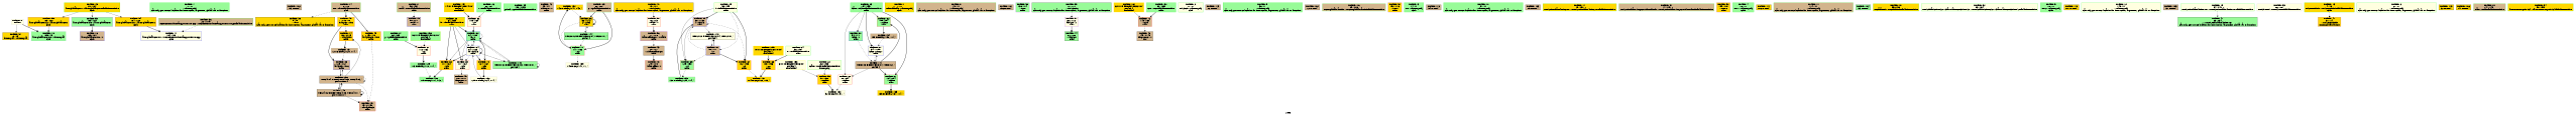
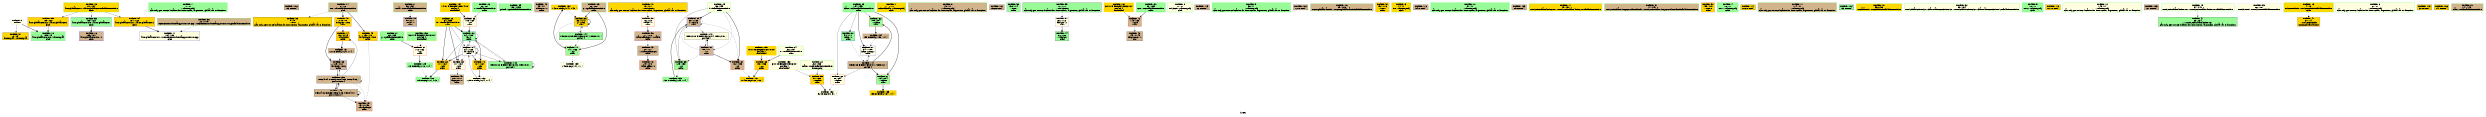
  digraph {
    label=SVFG
    node [color=green fillcolor=tan shape=record style=filled]
    edge [arrowhead=box style=bold]
    n1 [color=grey fillcolor=lightyellow label="{NodeID: 0\nNullPtr}"]
    n2 [color=black fillcolor=gold label="{NodeID: 37\n2\<--3\ndummyVal\<--dummyVal\n}"]
    n3 [color=blue fillcolor=palegreen label="{NodeID: 78\n185\<--3\nllvm.global_ctors_2\<--dummyVal\nGlob }" style="dotted,filled"]
    n4 [fillcolor=palegreen label="{NodeID: 7\n71\<--1\n\<--dummyObj\nCan only get source location for instruction, argument, global var or function.}"]
    n5 [color=black label="{NodeID: 180\n153 = PHI()\n}"]
    n6 [label="{NodeID: 14\n8\<--10\nbus\<--bus_field_insensitive\nGlob }"]
    n7 [color=black fillcolor=gold label="{NodeID: 38\n9\<--8\n\<--bus\nCan only get source location for instruction, argument, global var or function.}"]
    n8 [color=purple fillcolor=gold label="{NodeID: 48\n119\<--8\narrayidx\<--bus\nmain\n}"]
    n9 [color=purple fillcolor=gold label="{NodeID: 49\n150\<--8\narrayidx23\<--bus\nmain\n}"]
    n10 [color=red fillcolor=gold label="{NodeID: 74\n120\<--119\n\<--arrayidx\nmain\n}"]
    n11 [color=blue label="{NodeID: 83\n119\<--121\narrayidx\<--inc\nmain\n}"]
    n12 [color=red label="{NodeID: 75\n151\<--150\n\<--arrayidx23\nmain\n}"]
    n13 [color=grey label="{NodeID: 131\n121 = Binary(120, 114, )\n}"]
    n14 [color=black label="{NodeID: 150\nMR_24V_4 = PHI(MR_24V_5, MR_24V_3, )\npts\{100000 \}\n}"]
    n15 [label="{NodeID: 21\n50\<--51\nretval\<--retval_field_insensitive\nmain\n}"]
    n16 [color=blue label="{NodeID: 79\n50\<--71\nretval\<--\nmain\n}"]
    n17 [fillcolor=gold label="{NodeID: 28\n64\<--65\ni9\<--i9_field_insensitive\nmain\n}"]
    n18 [color=red fillcolor=gold label="{NodeID: 68\n111\<--64\n\<--i9\nmain\n}"]
    n19 [color=red fillcolor=lightyellow label="{NodeID: 69\n117\<--64\n\<--i9\nmain\n}"]
    n20 [color=blue fillcolor=palegreen label="{NodeID: 82\n64\<--108\ni9\<--\nmain\n}"]
    n21 [color=blue fillcolor=lightyellow label="{NodeID: 84\n64\<--125\ni9\<--inc13\nmain\n}"]
    n22 [color=grey fillcolor=palegreen label="{NodeID: 136\n115 = cmp(111, 113, )\n}"]
    n23 [color=black label="{NodeID: 45\n118\<--117\nidxprom\<--\nmain\n}"]
    n24 [color=red fillcolor=gold label="{NodeID: 70\n124\<--64\n\<--i9\nmain\n}"]
    n25 [color=grey fillcolor=lightyellow label="{NodeID: 130\n125 = Binary(124, 114, )\n}"]
    n26 [color=black fillcolor=palegreen label="{NodeID: 143\nMR_18V_2 = PHI(MR_18V_3, MR_18V_1, )\npts\{65 \}\n}"]
    n27 [fillcolor=palegreen label="{NodeID: 35\n138\<--139\nprintf\<--printf_field_insensitive\n}"]
    n28 [color=black label="{NodeID: 42\n49\<--71\nmain_ret\<--\nmain\n}"]
    n29 [color=grey fillcolor=gold label="{NodeID: 132\n142 = Binary(141, 143, )\n}"]
    n30 [color=blue fillcolor=gold label="{NodeID: 86\n66\<--142\np\<--dec\nmain\n}"]
    n31 [color=red fillcolor=palegreen label="{NodeID: 71\n141\<--66\n\<--p\nmain\n}"]
    n32 [color=black fillcolor=palegreen label="{NodeID: 144\nMR_20V_2 = PHI(MR_20V_4, MR_20V_1, )\npts\{67 \}\n}"]
    n33 [color=grey fillcolor=lightyellow label="{NodeID: 139\n145 = cmp(141, 71, )\n}"]
    n34 [color=purple label="{NodeID: 56\n77\<--76\nvbase.offset.ptr\<--vtable\nmain\n}"]
    n35 [color=black label="{NodeID: 43\n78\<--77\n\<--vbase.offset.ptr\nmain\n}"]
    n36 [color=red label="{NodeID: 73\n79\<--78\nvbase.offset\<--\nmain\n}"]
    n37 [color=red fillcolor=gold label="{NodeID: 63\n103\<--56\n\<--n\nmain\n}"]
    n38 [color=grey fillcolor=gold label="{NodeID: 137\n104 = cmp(102, 103, )\n}"]
    n39 [color=yellow fillcolor=lightyellow label="{NodeID: 153\n6V_1 = ENCHI(MR_6V_0)\npts\{53 \}\nFun[main]}" style="double,filled"]
    n40 [color=red fillcolor=gold label="{NodeID: 59\n91\<--52\n\<--ncase\nmain\n}"]
    n41 [color=grey fillcolor=lightyellow label="{NodeID: 138\n92 = cmp(90, 91, )\n}"]
    n42 [color=blue fillcolor=lightyellow label="{NodeID: 77\n184\<--22\nllvm.global_ctors_1\<--_GLOBAL__sub_I_tangyouze_1_0.cpp\nGlob }"]
    n43 [fillcolor=gold label="{NodeID: 1\n7\<--1\n__dso_handle\<--dummyObj\nGlob }"]
    n44 [label="{NodeID: 8\n73\<--1\n\<--dummyObj\nCan only get source location for instruction, argument, global var or function.}"]
    n45 [color=black label="{NodeID: 181\n156 = PHI()\n}"]
    n46 [fillcolor=gold label="{NodeID: 15\n20\<--24\nllvm.global_ctors\<--llvm.global_ctors_field_insensitive\nGlob }"]
    n47 [color=purple fillcolor=palegreen label="{NodeID: 53\n183\<--20\nllvm.global_ctors_0\<--llvm.global_ctors\nGlob }"]
    n48 [color=purple fillcolor=gold label="{NodeID: 54\n184\<--20\nllvm.global_ctors_1\<--llvm.global_ctors\nGlob }"]
    n49 [color=purple fillcolor=gold label="{NodeID: 55\n185\<--20\nllvm.global_ctors_2\<--llvm.global_ctors\nGlob }"]
    n50 [color=blue label="{NodeID: 76\n183\<--21\nllvm.global_ctors_0\<--\nGlob }"]
    n51 [fillcolor=lightyellow label="{NodeID: 22\n52\<--53\nncase\<--ncase_field_insensitive\ndummyObj\n}"]
    n52 [label="{NodeID: 29\n66\<--67\np\<--p_field_insensitive\nmain\n}"]
    n53 [label="{NodeID: 36\n22\<--179\n_GLOBAL__sub_I_tangyouze_1_0.cpp\<--_GLOBAL__sub_I_tangyouze_1_0.cpp_field_insensitive\n}"]
    n54 [color=grey fillcolor=palegreen label="{NodeID: 133\n130 = Binary(129, 114, )\n}"]
    n55 [color=blue label="{NodeID: 85\n58\<--130\ni\<--inc15\nmain\n}"]
-   n56 [color=red fillcolor=gold label="{NodeID: 64\n102\<--58\n\<--i\nmain\n}"]
+   n56 [color=red label="{NodeID: 64\n102\<--58\n\<--i\nmain\n}"]
    n57 [color=red fillcolor=palegreen label="{NodeID: 65\n129\<--58\n\<--i\nmain\n}"]
    n58 [color=black fillcolor=lightyellow label="{NodeID: 142\nMR_12V_2 = PHI(MR_12V_4, MR_12V_1, )\npts\{59 \}\n}"]
    n59 [color=blue label="{NodeID: 81\n58\<--71\ni\<--\nmain\n}"]
    n60 [color=purple fillcolor=palegreen label="{NodeID: 50\n136\<--14\n\<--.str\nmain\n}"]
    n61 [color=purple fillcolor=lightyellow label="{NodeID: 57\n80\<--12\nadd.ptr\<--\nmain\n}"]
    n62 [color=black fillcolor=palegreen label="{NodeID: 44\n81\<--80\n\<--add.ptr\nmain\n}"]
    n63 [color=yellow fillcolor=gold label="{NodeID: 161\n22V_1 = ENCHI(MR_22V_0)\npts\{69 \}\nFun[main]}" style="double,filled"]
    n64 [color=red label="{NodeID: 72\n148\<--68\n\<--x20\nmain\n}"]
    n65 [color=black label="{NodeID: 46\n149\<--148\nidxprom22\<--\ndso\n}"]
    n66 [fillcolor=lightyellow label="{NodeID: 2\n11\<--1\n_ZSt3cin\<--dummyObj\nGlob }"]
    n67 [color=black label="{NodeID: 175\n82 = PHI()\n}"]
    n68 [fillcolor=palegreen label="{NodeID: 9\n96\<--1\n\<--dummyObj\nCan only get source location for instruction, argument, global var or function.}"]
    n69 [color=black label="{NodeID: 182\n72 = PHI()\n}"]
    n70 [label="{NodeID: 16\n25\<--26\n__cxx_global_var_init\<--__cxx_global_var_init_field_insensitive\n}"]
    n71 [fillcolor=palegreen label="{NodeID: 23\n54\<--55\nicase\<--icase_field_insensitive\nmain\n}"]
    n72 [color=red fillcolor=lightyellow label="{NodeID: 60\n90\<--54\n\<--icase\nmain\n}"]
    n73 [color=red fillcolor=palegreen label="{NodeID: 61\n134\<--54\n\<--icase\nmain\n}"]
    n74 [color=red fillcolor=palegreen label="{NodeID: 62\n158\<--54\n\<--icase\nmain\n}"]
    n75 [color=blue fillcolor=palegreen label="{NodeID: 80\n54\<--71\nicase\<--\nmain\n}"]
    n76 [color=blue fillcolor=lightyellow label="{NodeID: 87\n54\<--159\nicase\<--inc27\nmain\n}"]
    n77 [color=grey fillcolor=gold label="{NodeID: 135\n135 = Binary(134, 114, )\n}"]
    n78 [color=grey label="{NodeID: 134\n159 = Binary(158, 114, )\n}"]
    n79 [color=black label="{NodeID: 141\nMR_8V_3 = PHI(MR_8V_4, MR_8V_2, )\npts\{55 \}\n}"]
    n80 [fillcolor=palegreen label="{NodeID: 30\n68\<--69\nx20\<--x20_field_insensitive\nmain\n}"]
    n81 [color=purple fillcolor=gold label="{NodeID: 51\n152\<--16\n\<--.str.1\nmain\n}"]
    n82 [color=red fillcolor=lightyellow label="{NodeID: 58\n76\<--13\nvtable\<--\nmain\n}"]
    n83 [color=yellow fillcolor=gold label="{NodeID: 155\n10V_1 = ENCHI(MR_10V_0)\npts\{57 \}\nFun[main]}" style="double,filled"]
-   n84 [fillcolor=palegreen label="{NodeID: 3\n14\<--1\n.str\<--dummyObj\nGlob }"]
+   n84 [fillcolor=gold label="{NodeID: 3\n14\<--1\n.str\<--dummyObj\nGlob }"]
    n85 [color=black label="{NodeID: 176\n94 = PHI()\n}"]
    n86 [fillcolor=palegreen label="{NodeID: 10\n97\<--1\n\<--dummyObj\nCan only get source location for instruction, argument, global var or function.}"]
    n87 [color=black label="{NodeID: 183\n85 = PHI()\n}"]
    n88 [fillcolor=gold label="{NodeID: 17\n29\<--30\n_ZNSt8ios_base4InitC1Ev\<--_ZNSt8ios_base4InitC1Ev_field_insensitive\n}"]
    n89 [fillcolor=lightyellow label="{NodeID: 24\n56\<--57\nn\<--n_field_insensitive\nmain\n}"]
    n90 [label="{NodeID: 31\n74\<--75\n_ZNSt8ios_base15sync_with_stdioEb\<--_ZNSt8ios_base15sync_with_stdioEb_field_insensitive\n}"]
    n91 [color=purple fillcolor=gold label="{NodeID: 52\n155\<--18\n\<--.str.2\nmain\n}"]
    n92 [color=red fillcolor=lightyellow label="{NodeID: 66\n108\<--60\n\<--x\nmain\n}"]
    n93 [fillcolor=palegreen label="{NodeID: 4\n16\<--1\n.str.1\<--dummyObj\nGlob }"]
    n94 [color=black fillcolor=gold label="{NodeID: 177\n106 = PHI()\n}"]
    n95 [label="{NodeID: 11\n114\<--1\n\<--dummyObj\nCan only get source location for instruction, argument, global var or function.}"]
    n96 [color=black fillcolor=palegreen label="{NodeID: 184\n133 = PHI()\n}"]
    n97 [fillcolor=gold label="{NodeID: 18\n35\<--36\n__cxa_atexit\<--__cxa_atexit_field_insensitive\n}"]
    n98 [fillcolor=lightyellow label="{NodeID: 25\n58\<--59\ni\<--i_field_insensitive\nmain\n}"]
    n99 [fillcolor=lightyellow label="{NodeID: 32\n83\<--84\n_ZNSt9basic_iosIcSt11char_traitsIcEE3tieEPSo\<--_ZNSt9basic_iosIcSt11char_traitsIcEE3tieEPSo_field_insensitive\n}"]
    n100 [color=black fillcolor=palegreen label="{NodeID: 39\n12\<--11\n\<--_ZSt3cin\nCan only get source location for instruction, argument, global var or function.}"]
    n101 [color=grey fillcolor=palegreen label="{NodeID: 129\n113 = Binary(112, 114, )\n}"]
    n102 [color=black label="{NodeID: 145\nMR_24V_2 = PHI(MR_24V_3, MR_24V_1, )\npts\{100000 \}\n}"]
    n103 [color=red fillcolor=lightyellow label="{NodeID: 67\n112\<--62\n\<--y\nmain\n}"]
    n104 [color=yellow fillcolor=gold label="{NodeID: 157\n14V_1 = ENCHI(MR_14V_0)\npts\{61 \}\nFun[main]}" style="double,filled"]
    n105 [fillcolor=palegreen label="{NodeID: 5\n18\<--1\n.str.2\<--dummyObj\nGlob }"]
    n106 [color=black fillcolor=gold label="{NodeID: 178\n107 = PHI()\n}"]
    n107 [fillcolor=lightyellow label="{NodeID: 12\n143\<--1\n\<--dummyObj\nCan only get source location for instruction, argument, global var or function.}"]
    n108 [color=black label="{NodeID: 185\n137 = PHI()\n}"]
    n109 [fillcolor=lightyellow label="{NodeID: 19\n34\<--40\n_ZNSt8ios_base4InitD1Ev\<--_ZNSt8ios_base4InitD1Ev_field_insensitive\n}"]
    n110 [color=black fillcolor=palegreen label="{NodeID: 41\n33\<--34\n\<--_ZNSt8ios_base4InitD1Ev\nCan only get source location for instruction, argument, global var or function.}"]
    n111 [fillcolor=palegreen label="{NodeID: 26\n60\<--61\nx\<--x_field_insensitive\nmain\n}"]
    n112 [color=grey fillcolor=lightyellow label="{NodeID: 33\n86\<--87\n_ZNSirsERi\<--_ZNSirsERi_field_insensitive\n}"]
    n113 [color=black fillcolor=gold label="{NodeID: 40\n13\<--11\n\<--_ZSt3cin\nCan only get source location for instruction, argument, global var or function.}"]
    n114 [color=purple fillcolor=gold label="{NodeID: 47\n31\<--4\n\<--_ZStL8__ioinit\n__cxx_global_var_init\n}"]
    n115 [color=yellow fillcolor=palegreen label="{NodeID: 158\n16V_1 = ENCHI(MR_16V_0)\npts\{63 \}\nFun[main]}" style="double,filled"]
    n116 [fillcolor=lightyellow label="{NodeID: 6\n21\<--1\n\<--dummyObj\nCan only get source location for instruction, argument, global var or function.}"]
    n117 [color=black fillcolor=gold label="{NodeID: 179\n32 = PHI()\n}"]
    n118 [fillcolor=gold label="{NodeID: 13\n4\<--6\n_ZStL8__ioinit\<--_ZStL8__ioinit_field_insensitive\nGlob }"]
    n119 [color=black fillcolor=gold label="{NodeID: 186\n147 = PHI()\n}"]
    n120 [label="{NodeID: 20\n47\<--48\nmain\<--main_field_insensitive\n}"]
    n121 [fillcolor=palegreen label="{NodeID: 27\n62\<--63\ny\<--y_field_insensitive\nmain\n}"]
-   n122 [fillcolor=gold label="{NodeID: 34\n98\<--99\nllvm.memset.p0i8.i64\<--llvm.memset.p0i8.i64_field_insensitive\n}"]
    n1 -> n2 [arrowhead=normal style=solid]
    n1 -> n3
    n6 -> n7 [arrowhead=normal style=dashed]
    n6 -> n8 [arrowhead=vee]
    n6 -> n9 [arrowhead=normal]
    n8 -> n10 [style=dashed]
    n8 -> n11 [arrowhead=vee]
    n9 -> n12 [arrowhead=vee style=dashed]
    n10 -> n13
    n11 -> n14 [arrowhead=normal]
    n13 -> n11 [arrowhead=vee style=dashed]
    n14 -> n10 [style=solid]
    n14 -> n11 [arrowhead=normal style=solid]
    n14 -> n12 [arrowhead=normal style=dashed]
    n14 -> n14 [arrowhead=normal style=dashed]
    n14 -> n102 [arrowhead=normal]
    n15 -> n16 [style=dashed]
    n17 -> n18 [arrowhead=vee]
    n17 -> n19 [arrowhead=normal]
    n17 -> n20
    n17 -> n21 [arrowhead=normal style=solid]
    n18 -> n22
    n19 -> n23 [arrowhead=normal style=solid]
    n20 -> n18 [arrowhead=normal style=solid]
    n20 -> n19 [arrowhead=normal style=solid]
    n20 -> n20 [style=solid]
    n20 -> n21 [arrowhead=vee style=dashed]
    n20 -> n24 [arrowhead=vee]
    n20 -> n26 [arrowhead=normal style=dashed]
    n21 -> n18 [arrowhead=vee]
    n21 -> n19 [style=dashed]
    n21 -> n20 [arrowhead=vee style=solid]
    n21 -> n21 [arrowhead=normal]
    n21 -> n24 [arrowhead=vee]
    n21 -> n26 [style=solid]
    n24 -> n25
    n25 -> n21 [arrowhead=vee style=solid]
    n26 -> n20 [arrowhead=vee style=solid]
    n26 -> n26 [style=solid]
    n29 -> n30 [style=dashed]
    n30 -> n30 [arrowhead=vee]
    n30 -> n31 [style=dashed]
    n30 -> n32 [arrowhead=normal style=solid]
    n31 -> n29
    n31 -> n33 [arrowhead=normal style=dashed]
    n32 -> n30 [arrowhead=vee style=dashed]
    n32 -> n31 [arrowhead=vee style=dashed]
    n34 -> n35 [arrowhead=normal style=dashed]
    n35 -> n36
    n37 -> n38 [arrowhead=vee]
    n39 -> n40 [arrowhead=normal style=solid]
    n40 -> n41
    n46 -> n47 [arrowhead=normal style=solid]
    n46 -> n48 [arrowhead=normal style=solid]
    n46 -> n49 [arrowhead=normal style=solid]
    n47 -> n50
    n48 -> n42
    n49 -> n3 [style=solid]
    n51 -> n40 [arrowhead=vee style=solid]
    n52 -> n30 [arrowhead=normal]
    n52 -> n31 [arrowhead=vee]
    n53 -> n42 [style=dashed]
    n54 -> n55 [arrowhead=normal]
    n55 -> n55 [arrowhead=vee style=dashed]
    n55 -> n56 [arrowhead=vee style=dashed]
    n55 -> n57 [style=solid]
    n55 -> n58 [arrowhead=vee style=dashed]
    n56 -> n38 [arrowhead=vee style=dashed]
    n57 -> n54 [style=dashed]
    n58 -> n59 [arrowhead=normal style=dashed]
    n59 -> n55 [arrowhead=normal style=dashed]
    n59 -> n56
    n59 -> n57 [arrowhead=normal style=dashed]
    n59 -> n58
    n61 -> n62
    n63 -> n64 [arrowhead=vee style=solid]
    n64 -> n65 [arrowhead=normal style=dashed]
    n71 -> n72 [arrowhead=vee style=solid]
    n71 -> n73 [arrowhead=vee]
    n71 -> n74 [arrowhead=vee style=solid]
    n71 -> n75 [style=solid]
    n71 -> n76
    n72 -> n41 [arrowhead=normal style=dashed]
    n73 -> n77
    n74 -> n78 [arrowhead=normal]
    n75 -> n79 [arrowhead=normal style=dashed]
    n76 -> n79 [arrowhead=vee style=dashed]
    n78 -> n76 [arrowhead=vee style=dashed]
    n79 -> n72 [arrowhead=vee style=solid]
    n79 -> n73 [arrowhead=vee]
    n79 -> n74 [arrowhead=normal]
    n79 -> n76 [arrowhead=normal style=solid]
    n80 -> n64 [arrowhead=normal]
    n82 -> n34
    n83 -> n37 [arrowhead=vee]
    n89 -> n37 [arrowhead=vee]
    n92 -> n20
    n98 -> n55
    n98 -> n56
    n98 -> n57 [arrowhead=normal style=solid]
    n98 -> n59 [arrowhead=normal style=dashed]
    n100 -> n61 [style=dashed]
    n101 -> n22 [arrowhead=vee style=dashed]
    n102 -> n12 [style=solid]
    n102 -> n14 [arrowhead=vee]
    n102 -> n102
    n103 -> n101 [arrowhead=vee]
    n104 -> n92 [arrowhead=vee]
    n109 -> n110 [arrowhead=normal style=dashed]
    n111 -> n92 [arrowhead=vee style=solid]
    n113 -> n82 [style=solid]
    n115 -> n103 [style=dashed]
    n118 -> n114 [style=dashed]
    n121 -> n103 [arrowhead=vee]
  }
